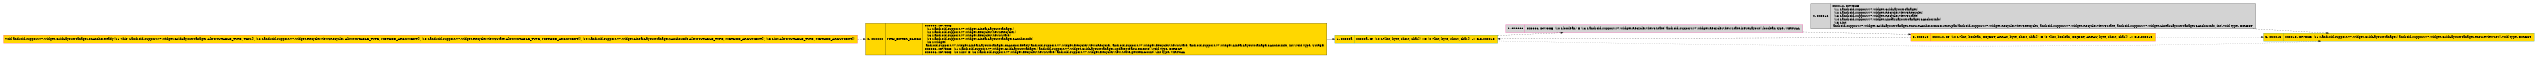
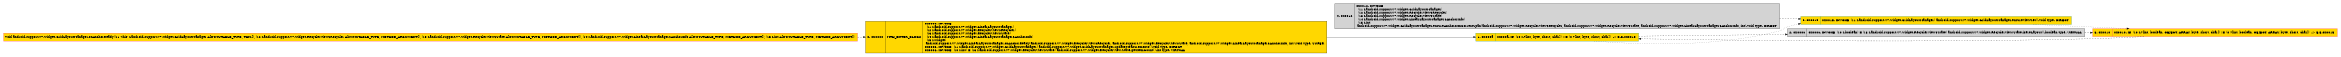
  digraph {
    rankdir=LR
    node [color=deeppink fillcolor=gold shape=record style=filled]
    edge [style=dashed]
    n1 [color=black label="{0\:\ 0x0000|MTH_ENTER_BLOCK\l|0x0000: INVOKE  \l  (r1 I:android.support.v7.widget.LinearLayoutManager)\l  (r2 I:android.support.v7.widget.RecyclerView$Recycler)\l  (r3 I:android.support.v7.widget.RecyclerView$State)\l  (r4 I:android.support.v7.widget.LinearLayoutManager$AnchorInfo)\l  (r5 I:widget)\l android.support.v7.widget.LinearLayoutManager.onAnchorReady(android.support.v7.widget.RecyclerView$Recycler, android.support.v7.widget.RecyclerView$State, android.support.v7.widget.LinearLayoutManager$AnchorInfo, int):void type: SUPER \l0x0003: INVOKE  (r1 I:android.support.v7.widget.GridLayoutManager) android.support.v7.widget.GridLayoutManager.updateMeasurements():void type: DIRECT \l0x0006: INVOKE  (r0 I:int) = (r3 I:android.support.v7.widget.RecyclerView$State) android.support.v7.widget.RecyclerView.State.getItemCount():int type: VIRTUAL \l}"]
    n2 [color=teal label="{1\:\ 0x000a|0x000a: IF  (r0 I:?[int, byte, short, char]) \<= (0 ?[int, byte, short, char])  \-\> B:5:0x0015 \l}"]
-   n3 [fillcolor=lightgrey label="{2\:\ 0x000c|0x000c: INVOKE  (r0 I:boolean) = (r3 I:android.support.v7.widget.RecyclerView$State) android.support.v7.widget.RecyclerView.State.isPreLayout():boolean type: VIRTUAL \l}"]
+   n3 [color=black fillcolor=lightgrey label="{2\:\ 0x000c|0x000c: INVOKE  (r0 I:boolean) = (r3 I:android.support.v7.widget.RecyclerView$State) android.support.v7.widget.RecyclerView.State.isPreLayout():boolean type: VIRTUAL \l}"]
    n4 [color=teal label="{5\:\ 0x0015|0x0015: INVOKE  (r1 I:android.support.v7.widget.GridLayoutManager) android.support.v7.widget.GridLayoutManager.ensureViewSet():void type: DIRECT \l}"]
    n5 [label="{3\:\ 0x0010|0x0010: IF  (r0 I:?[int, boolean, OBJECT, ARRAY, byte, short, char]) != (0 ?[int, boolean, OBJECT, ARRAY, byte, short, char])  \-\> B:5:0x0015 \l}"]
    n6 [color=black fillcolor=lightgrey label="{4\:\ 0x0012|0x0012: INVOKE  \l  (r1 I:android.support.v7.widget.GridLayoutManager)\l  (r2 I:android.support.v7.widget.RecyclerView$Recycler)\l  (r3 I:android.support.v7.widget.RecyclerView$State)\l  (r4 I:android.support.v7.widget.LinearLayoutManager$AnchorInfo)\l  (r5 I:int)\l android.support.v7.widget.GridLayoutManager.ensureAnchorIsInCorrectSpan(android.support.v7.widget.RecyclerView$Recycler, android.support.v7.widget.RecyclerView$State, android.support.v7.widget.LinearLayoutManager$AnchorInfo, int):void type: DIRECT \l}"]
    n7 [label="{void android.support.v7.widget.GridLayoutManager.onAnchorReady((r1 'this' I:android.support.v7.widget.GridLayoutManager A[IMMUTABLE_TYPE, THIS]), (r2 I:android.support.v7.widget.RecyclerView$Recycler A[IMMUTABLE_TYPE, METHOD_ARGUMENT]), (r3 I:android.support.v7.widget.RecyclerView$State A[IMMUTABLE_TYPE, METHOD_ARGUMENT]), (r4 I:android.support.v7.widget.LinearLayoutManager$AnchorInfo A[IMMUTABLE_TYPE, METHOD_ARGUMENT]), (r5 I:int A[IMMUTABLE_TYPE, METHOD_ARGUMENT])) }"]
    n1 -> n2 [style=solid]
    n2 -> n3
    n2 -> n4 [style=dotted]
    n3 -> n5
    n5 -> n2
-   n5 -> n4 [style=dotted]
+   n4 -> n5 [style=dotted]
    n6 -> n4
    n7 -> n1
  }
